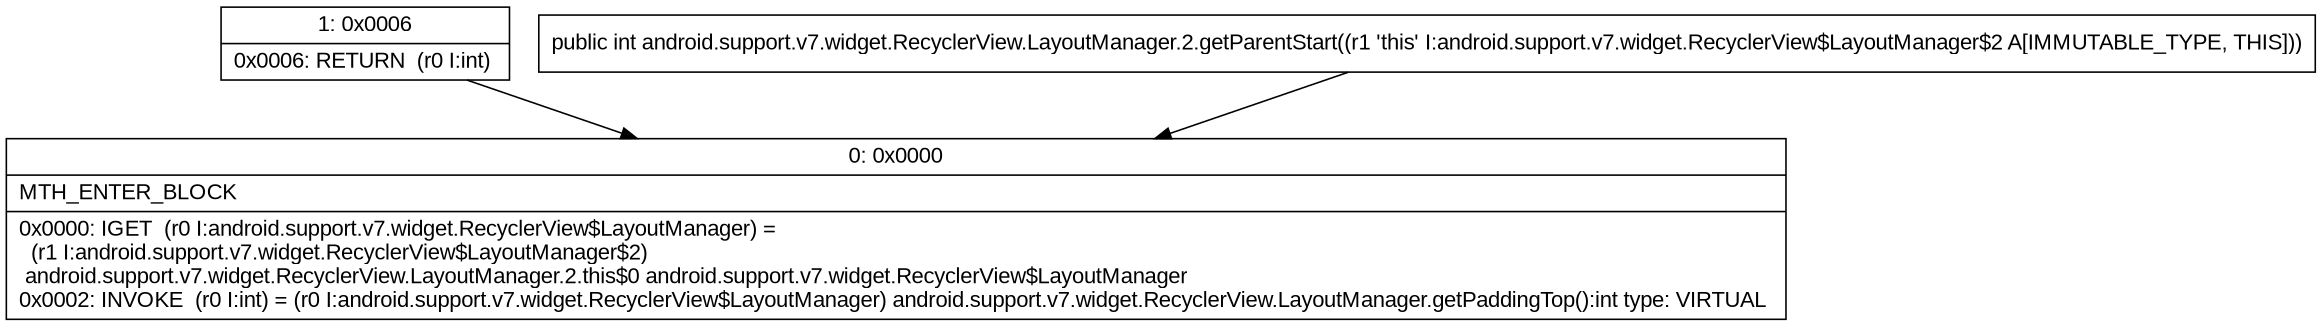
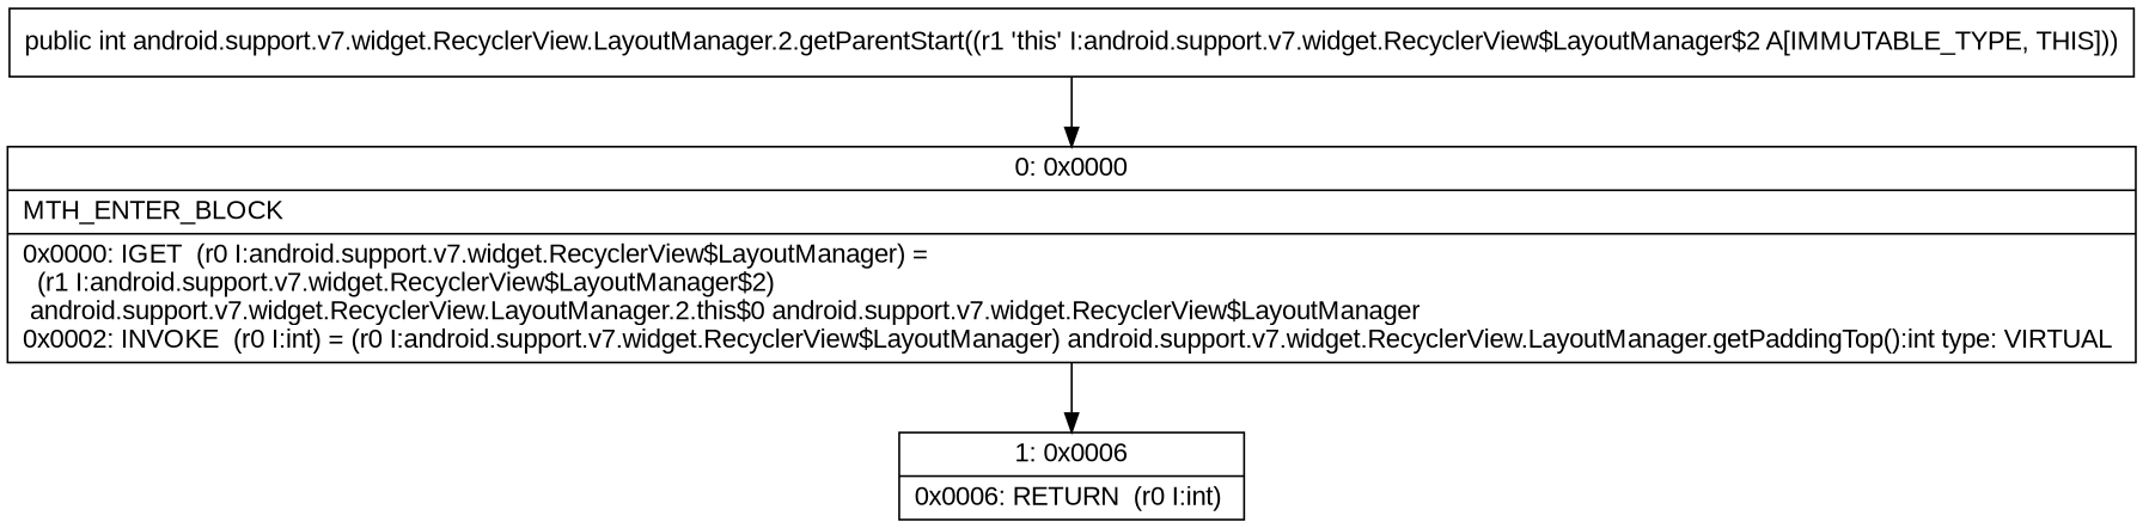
  digraph {
    fontname="Liberation Sans"
    node [shape=record fontname="Liberation Sans"]
    edge [fontname="Liberation Sans"]
    n1 [label="{0\:\ 0x0000|MTH_ENTER_BLOCK\l|0x0000: IGET  (r0 I:android.support.v7.widget.RecyclerView$LayoutManager) = \l  (r1 I:android.support.v7.widget.RecyclerView$LayoutManager$2)\l android.support.v7.widget.RecyclerView.LayoutManager.2.this$0 android.support.v7.widget.RecyclerView$LayoutManager \l0x0002: INVOKE  (r0 I:int) = (r0 I:android.support.v7.widget.RecyclerView$LayoutManager) android.support.v7.widget.RecyclerView.LayoutManager.getPaddingTop():int type: VIRTUAL \l}"]
    n2 [label="{1\:\ 0x0006|0x0006: RETURN  (r0 I:int) \l}"]
    n3 [label="{public int android.support.v7.widget.RecyclerView.LayoutManager.2.getParentStart((r1 'this' I:android.support.v7.widget.RecyclerView$LayoutManager$2 A[IMMUTABLE_TYPE, THIS])) }"]
-   n2 -> n1
+   n1 -> n2
    n3 -> n1
  }
